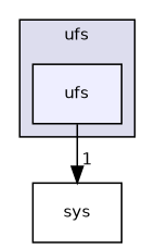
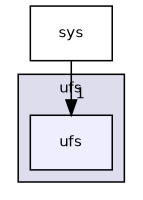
  digraph {
    compound=true
    node [fontname=Helvetica fontsize=10 shape=box]
    n1 [fillcolor="#eeeeff" label=ufs pencolor=black style=filled]
    n2 [label=sys]
    subgraph cluster_1 {
      bgcolor="#ddddee"
      fontname=Helvetica
      fontsize=10
      label=ufs
      pencolor=black
      n1
    }
-   n1 -> n2 [headlabel=1 labeldistance=1.5 labelfontname=Helvetica labelfontsize=10]
+   n2 -> n1 [headlabel=1 labeldistance=1.5 labelfontname=Helvetica labelfontsize=10]
  }
